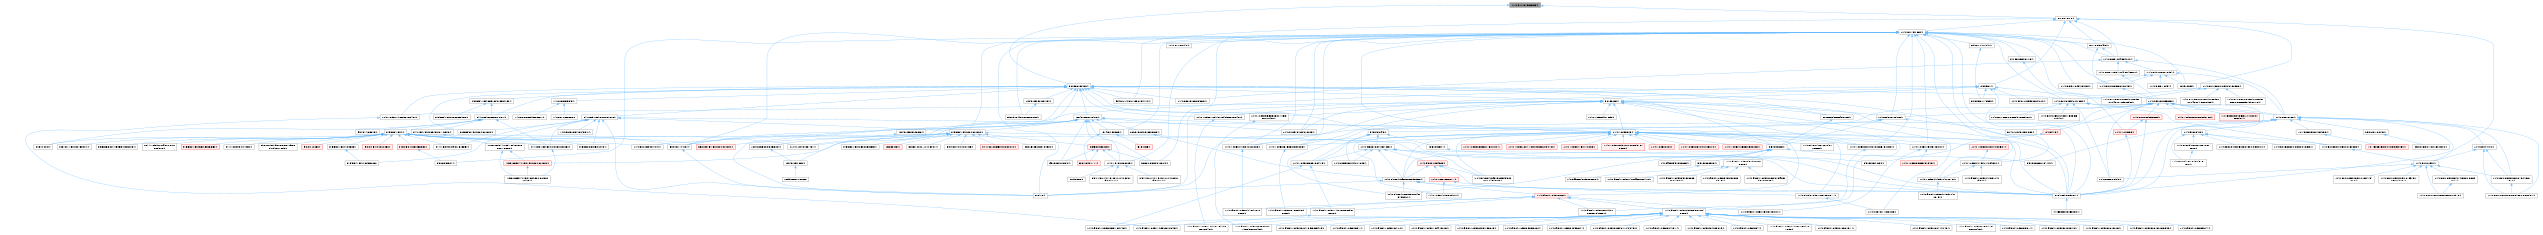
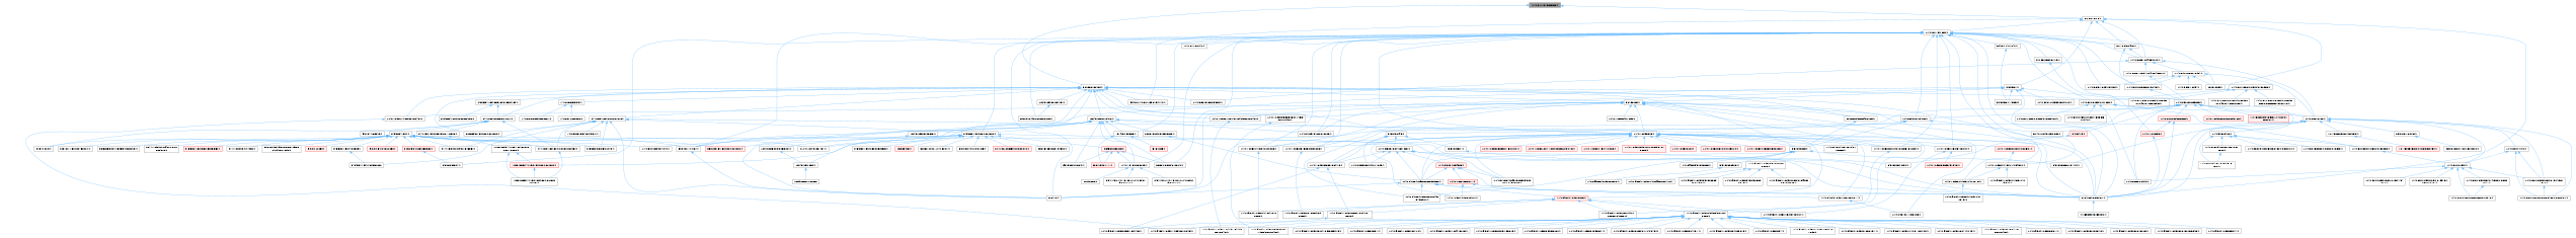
  digraph {
    node [color=grey40 fillcolor=white fontname=Helvetica fontsize=10 shape=box style=filled]
    edge [color=steelblue1 dir=back fontname=Helvetica fontsize=10 labelfontname=Helvetica labelfontsize=10 style=solid]
    n1 [color=gray40 fillcolor=grey60 fontcolor=black height=0.2 label="AnimCurveMetadata.h" width=0.4]
    n2 [height=0.2 label="BoneContainer.h" width=0.4]
    n3 [height=0.2 label="SmartName.h" width=0.4]
    n4 [height=0.2 label="AnimCompressionTypes.h" width=0.4]
    n5 [height=0.2 label="EngineSharedPCH.h" width=0.4]
    n6 [height=0.2 label="AnimNode_ModularVehicleController.h" width=0.4]
    n7 [height=0.2 label="AnimNode_StageCoachWheel\lController.h" width=0.4]
    n8 [height=0.2 label="AnimNode_WheelController.h" width=0.4]
    n9 [height=0.2 label="AnimSequenceHelpers.h" width=0.4]
    n10 [height=0.2 label="AttributesContainer.h" width=0.4]
    n11 [height=0.2 label="Engine.h" width=0.4]
    n12 [height=0.2 label="BlendSpace.h" width=0.4]
    n13 [height=0.2 label="EngineMinimal.h" width=0.4]
    n14 [height=0.2 label="BlendProfile.h" width=0.4]
    n15 [height=0.2 label="BonePose.h" width=0.4]
    n16 [height=0.2 label="BoneSocketReference.h" width=0.4]
    n17 [height=0.2 label="EditorAnimCurveBoneLinks.h" width=0.4]
    n18 [height=0.2 label="MirrorDataTable.h" width=0.4]
    n19 [height=0.2 label="PoseableMeshComponent.h" width=0.4]
    n20 [height=0.2 label="SkeletalMeshReductionSettings.h" width=0.4]
    n21 [height=0.2 label="SkinnedAssetCommon.h" width=0.4]
    n22 [height=0.2 label="SkinnedMeshComponent.h" width=0.4]
    n23 [height=0.2 label="AttributesRuntime.h" width=0.4]
    n24 [height=0.2 label="AnimCurveTypes.h" width=0.4]
    n25 [height=0.2 label="AnimDataNotifications.h" width=0.4]
    n26 [height=0.2 label="PoseAsset.h" width=0.4]
    n27 [height=0.2 label="CurveIdentifier.h" width=0.4]
    n28 [height=0.2 label="Skeleton.h" width=0.4]
    n29 [height=0.2 label="AnimBoneCompressionCodec.h" width=0.4]
    n30 [height=0.2 label="AnimStreamable.h" width=0.4]
    n31 [height=0.2 label="AnimCompressionDerivedData\lPublic.h" width=0.4]
    n32 [height=0.2 label="AnimCurveCompressionSettings.h" width=0.4]
    n33 [height=0.2 label="AnimSequence.h" width=0.4]
    n34 [height=0.2 label="UnrealEdSharedPCH.h" width=0.4]
    n35 [height=0.2 label="AnimGraphNode_ModularVehicle\lController.h" width=0.4]
    n36 [height=0.2 label="AnimGraphNode_StageCoach\lWheelController.h" width=0.4]
    n37 [height=0.2 label="AnimGraphNode_WheelController.h" width=0.4]
    n38 [height=0.2 label="BlendKeyframesPerBone.h" width=0.4]
    n39 [height=0.2 label="AnimBlueprintPostCompile\lValidation.h" width=0.4]
    n40 [height=0.2 label="BlendSpaceAnalysis.h" width=0.4]
    n41 [height=0.2 label="AnimBlueprintGeneratedClass.h" width=0.4]
    n42 [height=0.2 label="AimOffsetBlendSpace.h" width=0.4]
    n43 [height=0.2 label="AnimGraphNode_BlendSpace\lBase.h" width=0.4]
    n44 [height=0.2 label="BlendSpace1D.h" width=0.4]
    n45 [height=0.2 label="AnimNode_StateMachine.h" width=0.4]
    n46 [height=0.2 label="AnimStateMachineTypes.h" width=0.4]
    n47 [height=0.2 label="AnimStateTransitionNode.h" width=0.4]
    n48 [height=0.2 label="IBlendStack.h" width=0.4]
    n49 [height=0.2 label="AnimNodeBase.h" width=0.4]
    n50 [height=0.2 label="AnimSlotEvaluationPose.h" width=0.4]
    n51 [height=0.2 label="AnimNode_LinkedInputPose.h" width=0.4]
    n52 [height=0.2 label="AnimNode_SaveCachedPose.h" width=0.4]
    n53 [height=0.2 label="AnimNode_TransitionPoseEvaluator.h" width=0.4]
    n54 [height=0.2 label="AnimGraphNode_SkeletalControl\lBase.h" width=0.4]
    n55 [height=0.2 label="AnimPreviewInstance.h" width=0.4]
    n56 [height=0.2 label="AnimNodeEditMode.h" width=0.4]
    n57 [height=0.2 label="AnimationRuntime.h" width=0.4]
    n58 [height=0.2 label="MirrorDataTableFactory.h" width=0.4]
    n59 [height=0.2 label="MirrorSyncScope.h" width=0.4]
    n60 [height=0.2 label="SkeletalMeshLODSettings.h" width=0.4]
    n61 [height=0.2 label="GPUSkinCache.h" width=0.4]
    n62 [height=0.2 label="SkelImport.h" width=0.4]
    n63 [height=0.2 label="SkeletalMesh.h" width=0.4]
    n64 [height=0.2 label="SkinnedMeshComponentHelper.h" width=0.4]
    n65 [height=0.2 label="SkinnedMeshSceneProxyDesc.h" width=0.4]
    n66 [height=0.2 label="SkeletalMeshComponent.h" width=0.4]
    n67 [height=0.2 label="SkeletalRenderPublic.h" width=0.4]
    n68 [height=0.2 label="SkinWeightProfileManager.h" width=0.4]
    n69 [height=0.2 label="SkeletalMeshUpdate.cpp" width=0.4]
    n70 [height=0.2 label="KismetRenderingLibrary.h" width=0.4]
    n71 [height=0.2 label="AnimCompress.h" width=0.4]
    n72 [height=0.2 label="AnimCurveCompressionCodec.h" width=0.4]
    n73 [height=0.2 label="AnimCurveCompressionCodec\l_CompressedRichCurve.h" width=0.4]
    n74 [height=0.2 label="AnimCurveCompressionCodec\l_UniformIndexable.h" width=0.4]
    n75 [height=0.2 label="AnimCurveCompressionCodec\l_UniformlySampled.h" width=0.4]
    n76 [height=0.2 label="AnimCompress_RemoveLinear\lKeys.h" width=0.4]
    n77 [height=0.2 label="AnimCompress_PerTrackCompression.h" width=0.4]
    n78 [height=0.2 label="AnimEncoding.h" width=0.4]
    n79 [height=0.2 label="AnimationUtils.h" width=0.4]
    n80 [height=0.2 label="MovieSceneToolHelpers.h" width=0.4]
    n81 [height=0.2 label="PersonaModule.h" width=0.4]
    n82 [height=0.2 label="AnimCompress_BitwiseCompress\lOnly.h" width=0.4]
    n83 [height=0.2 label="AnimCompress_LeastDestructive.h" width=0.4]
    n84 [height=0.2 label="AnimCompress_RemoveEvery\lSecondKey.h" width=0.4]
    n85 [height=0.2 label="AnimCompress_RemoveTrivial\lKeys.h" width=0.4]
    n86 [height=0.2 label="AnimBoneDecompressionData.h" width=0.4]
    n87 [height=0.2 label="AnimEncoding_ConstantKey\lLerp.h" width=0.4]
    n88 [height=0.2 label="AnimEncoding_VariableKey\lLerp.h" width=0.4]
    n89 [height=0.2 label="AnimEncoding_PerTrackCompression.h" width=0.4]
    n90 [color=red fillcolor="#FFF0F0" height=0.2 label="MovieSceneToolsUserSettings.h" width=0.4]
    n91 [height=0.2 label="PersonaToolMenuContext.h" width=0.4]
    n92 [height=0.2 label="AnimNext_LODPose.h" width=0.4]
    n93 [height=0.2 label="AttributeBlendData.h" width=0.4]
    n94 [height=0.2 label="AttributeTypes.h" width=0.4]
    n95 [height=0.2 label="DecompressionTools.h" width=0.4]
    n96 [height=0.2 label="GenerationTools.h" width=0.4]
    n97 [height=0.2 label="KeyframeState.h" width=0.4]
    n98 [height=0.2 label="PoseWatchRenderData.h" width=0.4]
    n99 [height=0.2 label="SAnimAttributeView.h" width=0.4]
    n100 [height=0.2 label="PushPose.h" width=0.4]
    n101 [height=0.2 label="RigUnit_AnimNextRunAnimation\lGraph_v1.h" width=0.4]
    n102 [height=0.2 label="RigUnit_AnimNextRunAnimation\lGraph_v2.h" width=0.4]
    n103 [height=0.2 label="AnimBlueprintExtension\l_Base.h" width=0.4]
    n104 [color=red fillcolor="#FFF0F0" height=0.2 label="AnimGraphNode_Base.h" width=0.4]
    n105 [height=0.2 label="AnimNodeAlphaOptions.h" width=0.4]
    n106 [color=red fillcolor="#FFF0F0" height=0.2 label="AnimNodeSpaceConversions.h" width=0.4]
    n107 [color=red fillcolor="#FFF0F0" height=0.2 label="AnimNode_ApplyMeshSpaceAdditive.h" width=0.4]
    n108 [color=red fillcolor="#FFF0F0" height=0.2 label="AnimNode_CustomProperty.h" width=0.4]
    n109 [height=0.2 label="AnimNode_Inertialization.h" width=0.4]
    n110 [color=red fillcolor="#FFF0F0" height=0.2 label="AnimNode_LiveLinkPose.h" width=0.4]
    n111 [color=red fillcolor="#FFF0F0" height=0.2 label="AnimNode_RelevantAssetPlayer\lBase.h" width=0.4]
    n112 [color=red fillcolor="#FFF0F0" height=0.2 label="AnimNode_Root.h" width=0.4]
    n113 [color=red fillcolor="#FFF0F0" height=0.2 label="AnimNode_TransitionResult.h" width=0.4]
    n114 [color=red fillcolor="#FFF0F0" height=0.2 label="AnimNode_UseCachedPose.h" width=0.4]
    n115 [height=0.2 label="AnimSingleNodeInstanceProxy.h" width=0.4]
    n116 [height=0.2 label="IAnimBlueprintGeneratedClass\lCompiledData.h" width=0.4]
    n117 [height=0.2 label="AttributeBlendOperator.h" width=0.4]
    n118 [height=0.2 label="AttributeCurve.cpp" width=0.4]
    n119 [color=red fillcolor="#FFF0F0" height=0.2 label="EvaluationVM.h" width=0.4]
    n120 [color=red fillcolor="#FFF0F0" height=0.2 label="IEvaluate.h" width=0.4]
    n121 [height=0.2 label="BTTask_PlayAnimation.h" width=0.4]
    n122 [height=0.2 label="ClothCollisionSource.h" width=0.4]
    n123 [color=red fillcolor="#FFF0F0" height=0.2 label="DebugSkelMeshComponent.h" width=0.4]
    n124 [color=red fillcolor="#FFF0F0" height=0.2 label="InstancedSkinnedMeshComponent.h" width=0.4]
    n125 [color=red fillcolor="#FFF0F0" height=0.2 label="PhysicsAssetEditorOptions.h" width=0.4]
    n126 [color=red fillcolor="#FFF0F0" height=0.2 label="ReferencePose.h" width=0.4]
    n127 [height=0.2 label="SequencerTrackFilters.h" width=0.4]
    n128 [height=0.2 label="SkeletalMeshRestoreState.h" width=0.4]
    n129 [color=red fillcolor="#FFF0F0" height=0.2 label="TraceFilter.h" width=0.4]
    n130 [height=0.2 label="AnimGraphNode_Inertialization.h" width=0.4]
    n131 [height=0.2 label="AnimGraphNode_LinkedInput\lPose.h" width=0.4]
    n132 [height=0.2 label="AnimGraphNode_SaveCached\lPose.h" width=0.4]
-   n133 [height=0.2 label="AnimGraphNode_MirrorDataTable\lBase.h" width=0.4]
+   n133 [height=0.2 label="AnimGraphNode_StateMachine\lBase.h" width=0.4]
    n134 [height=0.2 label="AnimGraphNode_Transition\lPoseEvaluator.h" width=0.4]
    n135 [height=0.2 label="AnimNode_LinkedAnimGraph.h" width=0.4]
    n136 [color=red fillcolor="#FFF0F0" height=0.2 label="AnimNode_DeadBlending.h" width=0.4]
    n137 [height=0.2 label="AnimGraphNode_StateMachine.h" width=0.4]
+   n138 [height=0.2 label="AnimGraphNode_AnimDynamics.h" width=0.4]
    n139 [height=0.2 label="AnimGraphNode_ApplyLimits.h" width=0.4]
    n140 [height=0.2 label="AnimGraphNode_BoneDriven\lController.h" width=0.4]
    n141 [height=0.2 label="AnimGraphNode_CCDIK.h" width=0.4]
    n142 [height=0.2 label="AnimGraphNode_Constraint.h" width=0.4]
    n143 [height=0.2 label="AnimGraphNode_CopyBone.h" width=0.4]
    n144 [height=0.2 label="AnimGraphNode_CopyBoneDelta.h" width=0.4]
    n145 [height=0.2 label="AnimGraphNode_Fabrik.h" width=0.4]
    n146 [height=0.2 label="AnimGraphNode_HandIKRetargeting.h" width=0.4]
    n147 [height=0.2 label="AnimGraphNode_LegIK.h" width=0.4]
    n148 [height=0.2 label="AnimGraphNode_LookAt.h" width=0.4]
    n149 [height=0.2 label="AnimGraphNode_ModifyBone.h" width=0.4]
    n150 [height=0.2 label="AnimGraphNode_ObserveBone.h" width=0.4]
    n151 [height=0.2 label="AnimGraphNode_ResetRoot.h" width=0.4]
    n152 [height=0.2 label="AnimGraphNode_RigidBody.h" width=0.4]
    n153 [height=0.2 label="AnimGraphNode_RotationMultiplier.h" width=0.4]
    n154 [height=0.2 label="AnimGraphNode_SplineIK.h" width=0.4]
    n155 [height=0.2 label="AnimGraphNode_SpringBone.h" width=0.4]
    n156 [height=0.2 label="AnimGraphNode_Trail.h" width=0.4]
    n157 [height=0.2 label="AnimGraphNode_TwistCorrective\lNode.h" width=0.4]
    n158 [height=0.2 label="AnimGraphNode_TwoBoneIK.h" width=0.4]
    n159 [height=0.2 label="AnimGraphNode_LinkedAnim\lGraph.h" width=0.4]
    n160 [height=0.2 label="AnimNode_LinkedAnimLayer.h" width=0.4]
    n161 [height=0.2 label="AnimGraphNode_LinkedAnim\lLayer.h" width=0.4]
    n162 [height=0.2 label="AnimGraphNode_AimOffsetLookAt.h" width=0.4]
    n163 [height=0.2 label="AnimGraphNode_BlendSpace\lEvaluator.h" width=0.4]
    n164 [height=0.2 label="AnimGraphNode_BlendSpace\lPlayer.h" width=0.4]
    n165 [height=0.2 label="AnimGraphNode_RotationOffset\lBlendSpace.h" width=0.4]
    n166 [height=0.2 label="AimOffsetBlendSpace1D.h" width=0.4]
    n167 [height=0.2 label="InstancedSkinnedMeshComponent\lHelper.h" width=0.4]
    n168 [color=red fillcolor="#FFF0F0" height=0.2 label="AnimClassInterface.h" width=0.4]
    n169 [height=0.2 label="BlendStackTrait.h" width=0.4]
    n170 [color=red fillcolor="#FFF0F0" height=0.2 label="AnimInstanceProxy.h" width=0.4]
    n171 [height=0.2 label="BuiltInAttributeTypes.h" width=0.4]
    n172 [height=0.2 label="AnimationEditorUtils.h" width=0.4]
    n173 [height=0.2 label="ChaosFleshGenerateSurface\lBindingsNode.h" width=0.4]
    n174 [color=red fillcolor="#FFF0F0" height=0.2 label="GroomAsset.h" width=0.4]
    n175 [color=red fillcolor="#FFF0F0" height=0.2 label="GroomBindingAsset.h" width=0.4]
    n176 [height=0.2 label="PreviewMeshCollection.h" width=0.4]
    n177 [color=red fillcolor="#FFF0F0" height=0.2 label="RigLogicInstanceData.h" width=0.4]
    n178 [height=0.2 label="SCreateClothingSettingsPanel.h" width=0.4]
    n179 [height=0.2 label="SSkinWeightProfileImport\lOptions.h" width=0.4]
    n180 [color=red fillcolor="#FFF0F0" height=0.2 label="SkeletalMeshBackedTarget.h" width=0.4]
    n181 [height=0.2 label="SkeletalMeshUpdate.h" width=0.4]
    n182 [height=0.2 label="SkinWeightsUtilities.h" width=0.4]
    n183 [height=0.2 label="InstancedSkinnedMeshScene\lProxyDesc.h" width=0.4]
    n184 [height=0.2 label="RigLogicTask.h" width=0.4]
    n185 [height=0.2 label="AnimCurveUtils.h" width=0.4]
    n186 [height=0.2 label="AnimDataModelHasher.h" width=0.4]
    n187 [height=0.2 label="AnimSequenceBase.h" width=0.4]
    n188 [height=0.2 label="IAnimationDataController.h" width=0.4]
    n189 [height=0.2 label="EditorAnimUtils.h" width=0.4]
    n190 [height=0.2 label="TimeStretchCurve.h" width=0.4]
    n191 [height=0.2 label="AnimDataModelNotifyCollector.h" width=0.4]
    n192 [height=0.2 label="IAnimationDataModel.h" width=0.4]
    n193 [height=0.2 label="SSkeletonWidget.h" width=0.4]
    n194 [height=0.2 label="AnimationAssetExtensions.h" width=0.4]
    n195 [color=red fillcolor="#FFF0F0" height=0.2 label="AnimCompositeBase.h" width=0.4]
    n196 [color=red fillcolor="#FFF0F0" height=0.2 label="AnimNode_SequencePlayer.h" width=0.4]
    n197 [color=red fillcolor="#FFF0F0" height=0.2 label="ITimeline.h" width=0.4]
    n198 [color=red fillcolor="#FFF0F0" height=0.2 label="MovieSceneSkeletalAnimation\lSection.h" width=0.4]
    n199 [color=red fillcolor="#FFF0F0" height=0.2 label="AnimMontage.h" width=0.4]
    n200 [height=0.2 label="AnimDataModel.h" width=0.4]
    n1 -> n2
    n1 -> n3
    n2 -> n4
    n2 -> n5
    n2 -> n6
    n2 -> n7
    n2 -> n8
    n2 -> n9
    n2 -> n10
    n2 -> n11
    n2 -> n12
    n2 -> n13
    n2 -> n14
    n2 -> n15
    n2 -> n16
    n2 -> n17
    n2 -> n18
    n2 -> n19
    n2 -> n20
    n2 -> n21
    n2 -> n22
    n2 -> n23
    n3 -> n5
    n3 -> n17
    n3 -> n24
    n3 -> n25
    n3 -> n26
    n3 -> n27
    n3 -> n28
    n4 -> n29
    n4 -> n30
    n4 -> n31
    n4 -> n32
    n4 -> n33
    n5 -> n34
    n6 -> n35
    n7 -> n36
    n8 -> n37
    n10 -> n38
    n12 -> n39
    n12 -> n40
    n12 -> n41
    n12 -> n42
    n12 -> n43
    n12 -> n44
    n13 -> n11
    n14 -> n45
    n14 -> n46
    n14 -> n47
    n14 -> n48
    n15 -> n5
    n15 -> n6
    n15 -> n7
    n15 -> n8
    n15 -> n16
    n15 -> n49
    n15 -> n50
    n15 -> n51
    n15 -> n52
    n15 -> n53
    n15 -> n54
    n15 -> n55
    n15 -> n56
    n15 -> n57
    n16 -> n12
    n18 -> n58
    n18 -> n59
    n20 -> n21
    n20 -> n60
    n21 -> n61
    n21 -> n62
    n21 -> n63
    n21 -> n64
    n21 -> n65
    n22 -> n5
    n22 -> n11
    n22 -> n19
    n22 -> n64
    n22 -> n66
    n22 -> n67
    n22 -> n68
    n22 -> n69
    n22 -> n70
    n23 -> n49
    n23 -> n50
    n23 -> n66
    n23 -> n92
    n23 -> n93
    n23 -> n94
    n23 -> n95
    n23 -> n96
    n23 -> n97
    n23 -> n98
    n23 -> n99
    n24 -> n4
    n24 -> n5
    n24 -> n11
    n24 -> n13
    n24 -> n25
    n24 -> n26
    n24 -> n27
    n24 -> n38
    n24 -> n49
    n24 -> n50
    n24 -> n51
    n24 -> n52
    n24 -> n53
    n24 -> n57
    n24 -> n66
    n24 -> n92
    n24 -> n95
    n24 -> n97
    n24 -> n109
    n24 -> n135
    n24 -> n160
    n24 -> n184
    n24 -> n185
    n24 -> n186
    n24 -> n187
    n24 -> n188
    n24 -> n189
    n24 -> n190
    n25 -> n9
    n25 -> n33
    n25 -> n191
    n25 -> n192
    n27 -> n25
    n27 -> n188
    n28 -> n5
    n28 -> n11
    n28 -> n15
    n28 -> n74
    n28 -> n172
    n28 -> n193
    n28 -> n194
    n29 -> n71
    n33 -> n5
    n33 -> n39
    n33 -> n40
    n33 -> n71
    n33 -> n76
    n33 -> n77
    n33 -> n78
    n33 -> n79
    n33 -> n80
    n33 -> n81
    n41 -> n5
    n41 -> n11
    n41 -> n39
    n41 -> n104
    n43 -> n162
    n43 -> n163
    n43 -> n164
    n43 -> n165
    n44 -> n166
    n45 -> n133
    n45 -> n137
    n46 -> n5
    n46 -> n41
    n46 -> n45
    n46 -> n47
    n46 -> n116
    n46 -> n168
    n48 -> n169
    n49 -> n5
    n49 -> n12
    n49 -> n41
    n49 -> n45
    n49 -> n51
    n49 -> n52
    n49 -> n53
    n49 -> n103
    n49 -> n104
    n49 -> n105
    n49 -> n106
    n49 -> n107
    n49 -> n108
    n49 -> n109
    n49 -> n110
    n49 -> n111
    n49 -> n112
    n49 -> n113
    n49 -> n114
    n49 -> n115
    n49 -> n116
    n51 -> n131
    n52 -> n132
    n53 -> n134
    n54 -> n35
    n54 -> n36
    n54 -> n37
+   n54 -> n138
    n54 -> n139
    n54 -> n140
    n54 -> n141
    n54 -> n142
    n54 -> n143
    n54 -> n144
    n54 -> n145
    n54 -> n146
    n54 -> n147
    n54 -> n148
    n54 -> n149
    n54 -> n150
    n54 -> n151
    n54 -> n152
    n54 -> n153
    n54 -> n154
    n54 -> n155
    n54 -> n156
    n54 -> n157
    n54 -> n158
    n57 -> n12
    n57 -> n14
    n57 -> n171
    n63 -> n5
    n63 -> n13
    n63 -> n62
    n63 -> n64
    n63 -> n67
    n63 -> n68
    n63 -> n99
    n63 -> n123
    n63 -> n172
    n63 -> n173
    n63 -> n174
    n63 -> n175
    n63 -> n176
    n63 -> n177
    n63 -> n178
    n63 -> n179
    n63 -> n180
    n63 -> n181
    n63 -> n182
    n64 -> n167
    n65 -> n183
    n66 -> n5
    n66 -> n13
    n66 -> n99
    n66 -> n121
    n66 -> n122
    n66 -> n123
    n66 -> n124
    n66 -> n125
    n66 -> n126
    n66 -> n127
    n66 -> n128
    n66 -> n129
    n71 -> n30
    n71 -> n76
    n71 -> n82
    n71 -> n83
    n71 -> n84
    n71 -> n85
    n72 -> n4
    n72 -> n73
    n72 -> n74
    n72 -> n75
    n76 -> n77
    n78 -> n29
    n78 -> n86
    n78 -> n87
    n78 -> n88
    n78 -> n89
    n79 -> n71
    n79 -> n76
    n79 -> n77
    n80 -> n90
    n81 -> n91
    n82 -> n83
    n87 -> n88
    n92 -> n100
    n92 -> n101
    n92 -> n102
    n93 -> n117
    n94 -> n118
    n97 -> n119
    n97 -> n120
    n98 -> n41
    n104 -> n54
    n104 -> n130
    n104 -> n131
    n104 -> n132
    n104 -> n133
    n104 -> n134
    n108 -> n135
    n109 -> n130
    n109 -> n136
    n115 -> n55
    n117 -> n94
    n124 -> n167
    n126 -> n92
    n126 -> n95
    n126 -> n96
    n126 -> n119
    n133 -> n137
    n135 -> n159
    n135 -> n160
    n160 -> n161
    n168 -> n5
    n168 -> n41
    n168 -> n116
    n168 -> n170
    n170 -> n105
    n170 -> n115
    n177 -> n184
    n181 -> n69
    n183 -> n124
    n183 -> n167
    n187 -> n5
    n187 -> n11
    n187 -> n30
    n187 -> n33
    n187 -> n57
    n187 -> n171
    n187 -> n195
    n187 -> n196
    n187 -> n197
    n187 -> n198
    n188 -> n187
    n189 -> n193
    n190 -> n199
    n191 -> n187
    n192 -> n26
    n192 -> n33
    n192 -> n186
    n192 -> n188
    n192 -> n200
    n195 -> n5
    n195 -> n199
    n197 -> n169
    n199 -> n5
  }
